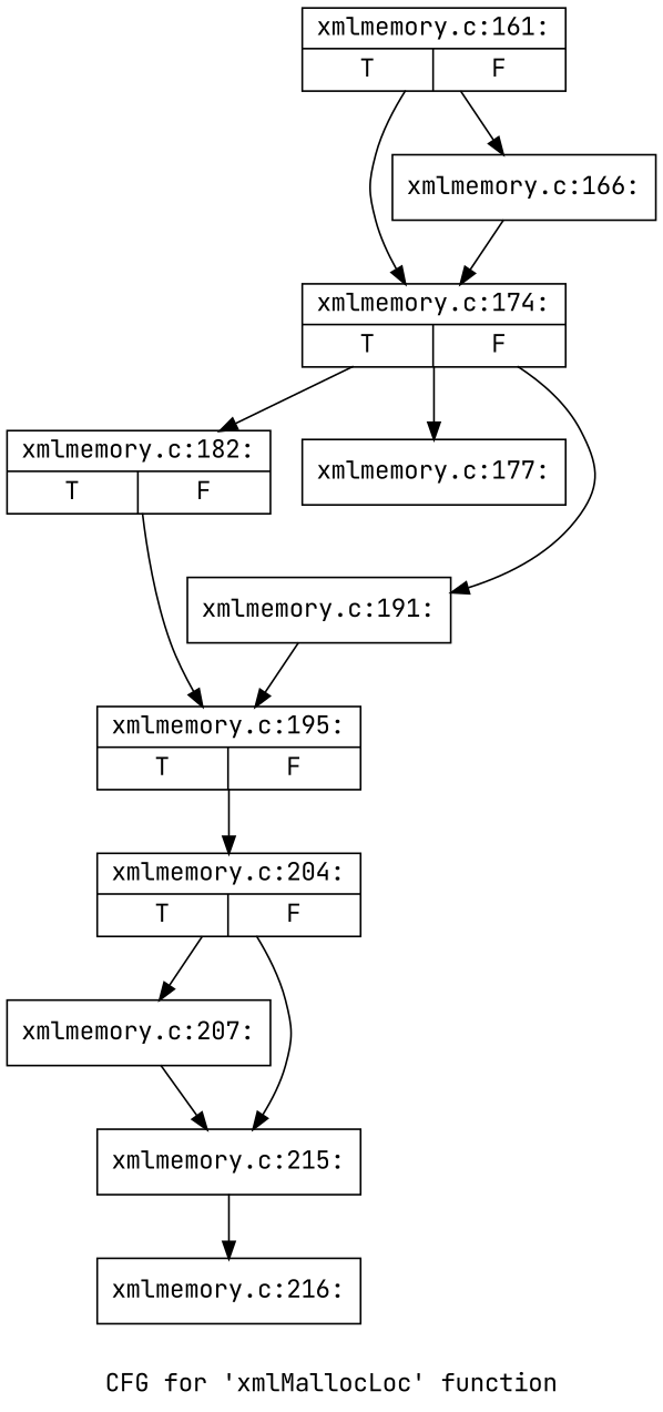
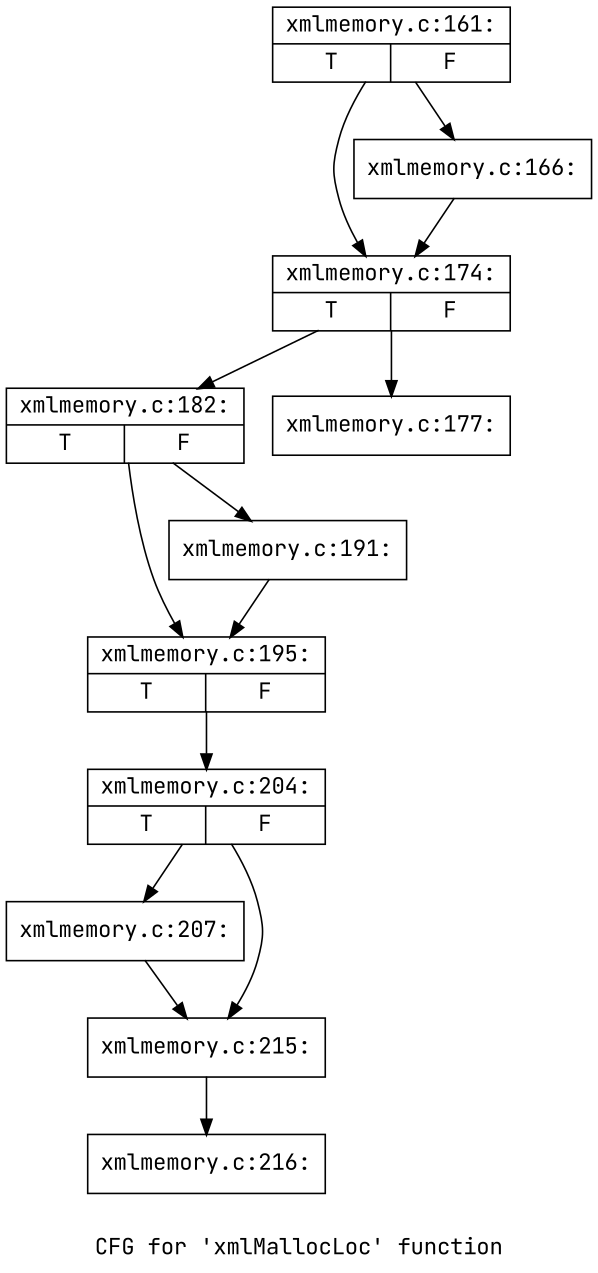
  digraph {
    fontname="JetBrains Mono"
    label="CFG for 'xmlMallocLoc' function"
    node [fontname="JetBrains Mono" shape=record]
    edge [fontname="JetBrains Mono"]
    n1 [label="{xmlmemory.c:161:|{<s0>T|<s1>F}}"]
    n2 [label="{xmlmemory.c:174:|{<s0>T|<s1>F}}"]
    n3 [label="{xmlmemory.c:166:}"]
    n4 [label="{xmlmemory.c:182:|{<s0>T|<s1>F}}"]
    n5 [label="{xmlmemory.c:177:}"]
    n6 [label="{xmlmemory.c:191:}"]
    n7 [label="{xmlmemory.c:195:|{<s0>T|<s1>F}}"]
    n8 [label="{xmlmemory.c:204:|{<s0>T|<s1>F}}"]
    n9 [label="{xmlmemory.c:216:}"]
    n10 [label="{xmlmemory.c:207:}"]
    n11 [label="{xmlmemory.c:215:}"]
    n1 -> n2
    n1 -> n3
    n2 -> n4
    n2 -> n5
    n3 -> n2
-   n2 -> n6
+   n4 -> n6
    n4 -> n7
    n6 -> n7
    n7 -> n8
    n8 -> n10
    n8 -> n11
    n10 -> n11
    n11 -> n9
  }
